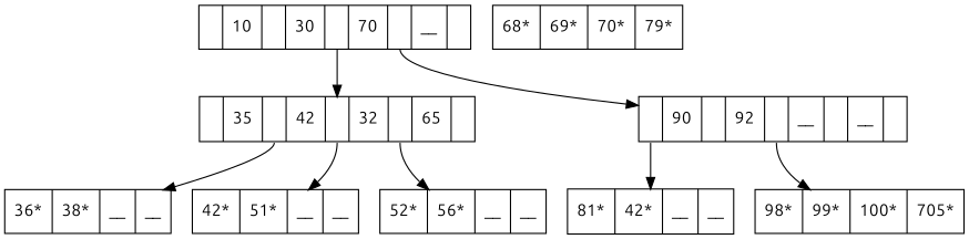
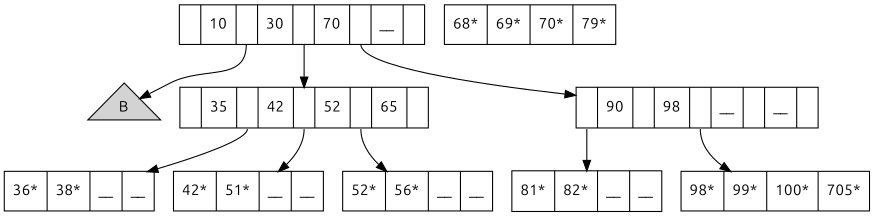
  digraph {
    fontname=Ubuntu
    node [fontname=Ubuntu shape=record]
    edge [fontname=Ubuntu tailport=f4]
+   n1 [label=B shape=triangle style=filled]
    n2 [label="<f0>|<f1> 10 |<f2>|<f3> 30 |<f4>|<f5> 70 |<f6>|<f7> __ |<f8>"]
-   n3 [label="<f0>|<f1> 35 |<f2>|<f3> 42 |<f4>|<f5> 32 |<f6>|<f7> 65 |<f8>"]
-   n4 [label="<f0>|<f1> 90 |<f2>|<f3> 92 |<f4>|<f5> __ |<f6>|<f7> __ |<f8>"]
+   n3 [label="<f0>|<f1> 35 |<f2>|<f3> 42 |<f4>|<f5> 52 |<f6>|<f7> 65 |<f8>"]
+   n4 [label="<f0>|<f1> 90 |<f2>|<f3> 98 |<f4>|<f5> __ |<f6>|<f7> __ |<f8>"]
    n5 [label="<f0> 36* |<f1> 38* |<f2> __  |<f4> __  "]
    n6 [label="<f0> 42* |<f1> 51* |<f2> __  |<f4> __  "]
    n7 [label="<f0> 52* |<f1> 56* |<f2> __  |<f4> __  "]
-   n8 [label="<f0> 81* |<f1> 42* |<f2> __  |<f4> __  "]
+   n8 [label="<f0> 81* |<f1> 82* |<f2> __  |<f4> __  "]
    n9 [label="<f0> 98* |<f1> 99* |<f2> 100*|<f4> 705*"]
    n10 [label="<f0> 68* |<f1> 69* |<f2> 70* |<f4> 79* "]
+   n2 -> n1 [tailport=f2]
    n2 -> n3
    n2 -> n4 [tailport=f6]
    n3 -> n5 [tailport=f2]
    n3 -> n6
    n3 -> n7 [tailport=f6]
    n4 -> n8 [tailport=f0]
    n4 -> n9
  }
